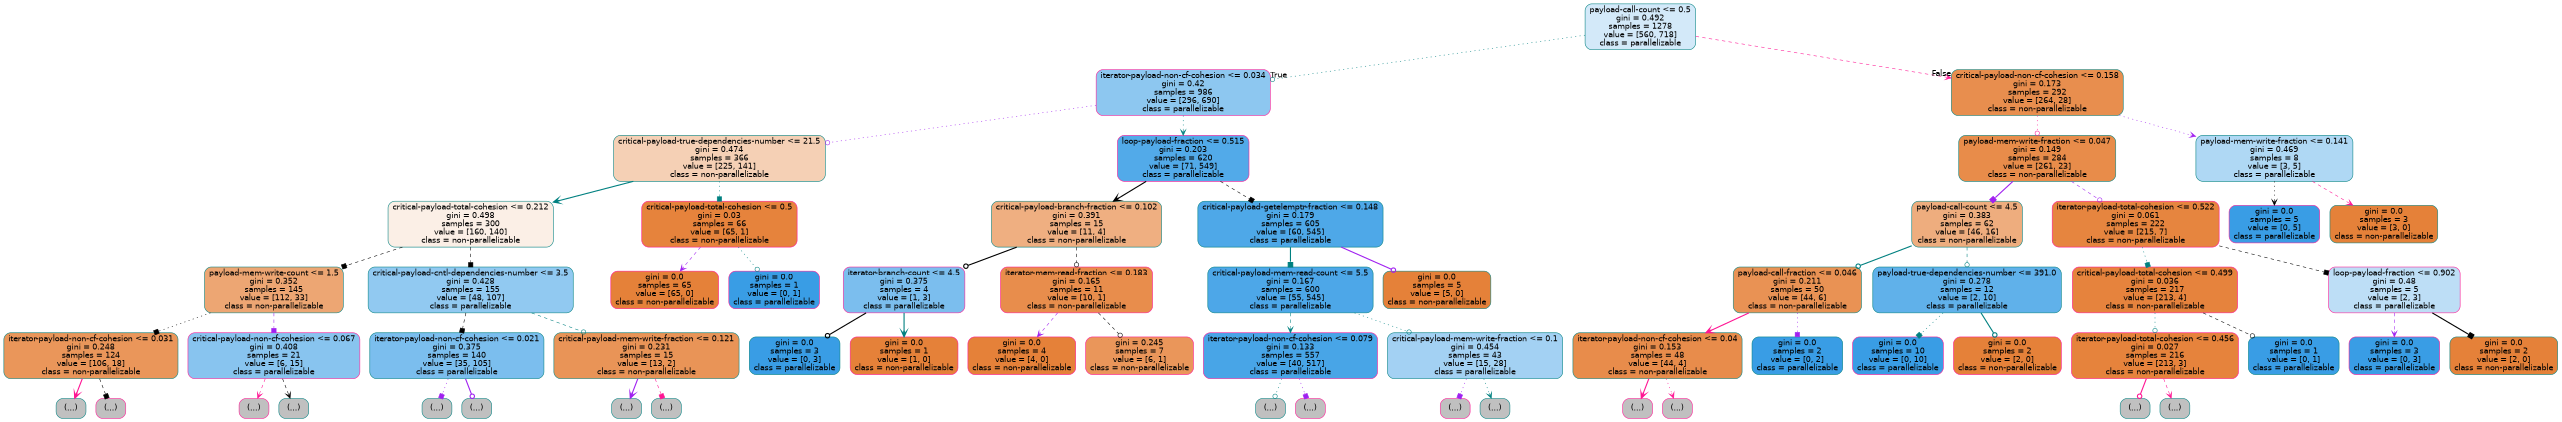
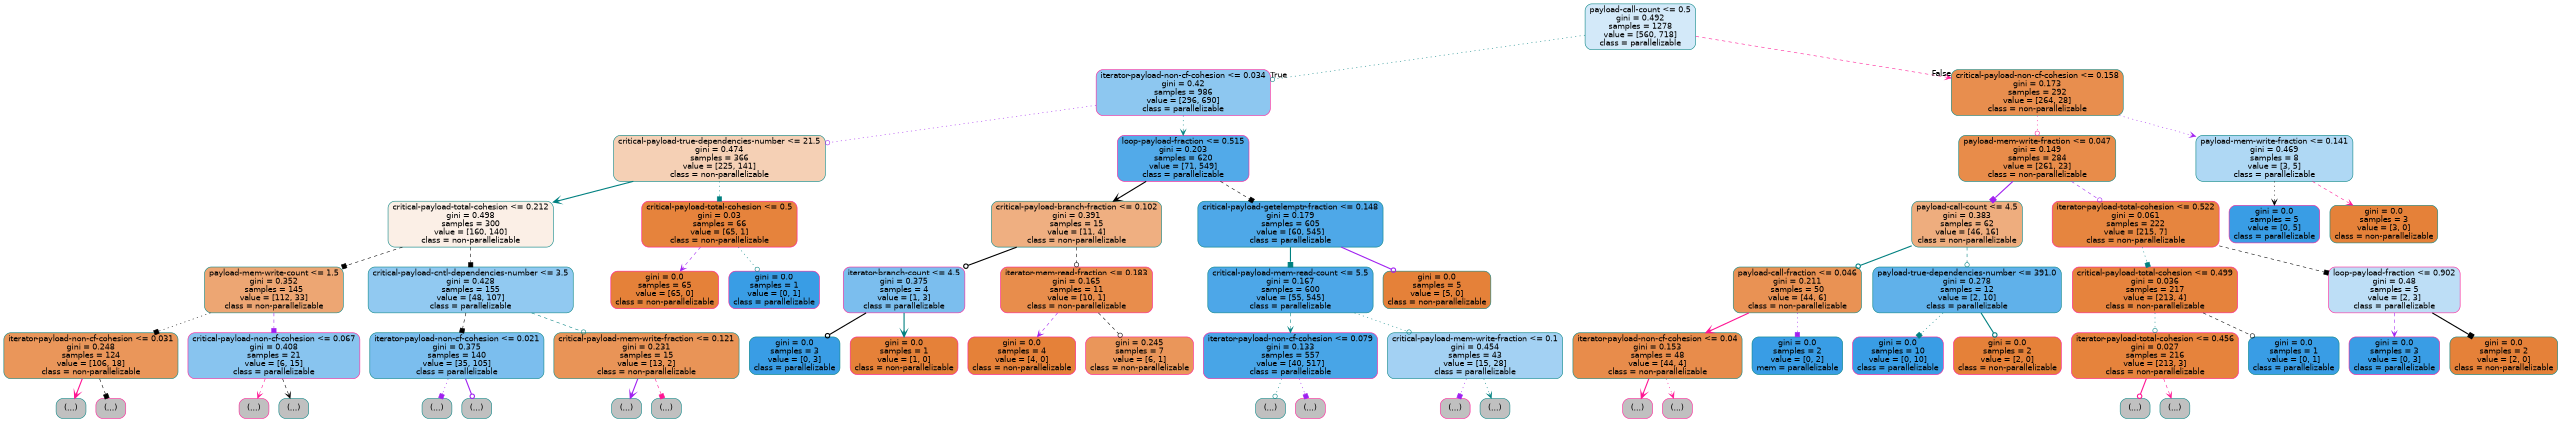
  digraph {
    node [color=teal fillcolor="#C0C0C0" fontname=helvetica shape=box style="filled, rounded"]
    edge [fontname=helvetica color=teal style=dashed arrowhead=vee]
    n1 [fillcolor="#399de538" label="payload-call-count <= 0.5\ngini = 0.492\nsamples = 1278\nvalue = [560, 718]\nclass = parallelizable"]
    n2 [color=deeppink fillcolor="#399de592" label="iterator-payload-non-cf-cohesion <= 0.034\ngini = 0.42\nsamples = 986\nvalue = [296, 690]\nclass = parallelizable"]
    n3 [fillcolor="#e58139e4" label="critical-payload-non-cf-cohesion <= 0.158\ngini = 0.173\nsamples = 292\nvalue = [264, 28]\nclass = non-parallelizable"]
    n4 [fillcolor="#e581395f" label="critical-payload-true-dependencies-number <= 21.5\ngini = 0.474\nsamples = 366\nvalue = [225, 141]\nclass = non-parallelizable"]
    n5 [color=deeppink fillcolor="#399de5de" label="loop-payload-fraction <= 0.515\ngini = 0.203\nsamples = 620\nvalue = [71, 549]\nclass = parallelizable"]
    n6 [fillcolor="#e5813920" label="critical-payload-total-cohesion <= 0.212\ngini = 0.498\nsamples = 300\nvalue = [160, 140]\nclass = non-parallelizable"]
    n7 [color=deeppink fillcolor="#e58139fb" label="critical-payload-total-cohesion <= 0.5\ngini = 0.03\nsamples = 66\nvalue = [65, 1]\nclass = non-parallelizable"]
    n8 [fillcolor="#e58139b4" label="payload-mem-write-count <= 1.5\ngini = 0.352\nsamples = 145\nvalue = [112, 33]\nclass = non-parallelizable"]
    n9 [fillcolor="#399de58d" label="critical-payload-cntl-dependencies-number <= 3.5\ngini = 0.428\nsamples = 155\nvalue = [48, 107]\nclass = parallelizable"]
    n10 [fillcolor="#e58139d4" label="iterator-payload-non-cf-cohesion <= 0.031\ngini = 0.248\nsamples = 124\nvalue = [106, 18]\nclass = non-parallelizable"]
    n11 [color=deeppink fillcolor="#399de599" label="critical-payload-non-cf-cohesion <= 0.067\ngini = 0.408\nsamples = 21\nvalue = [6, 15]\nclass = parallelizable"]
    n12 [label="(...)"]
    n13 [color=deeppink label="(...)"]
    n14 [color=deeppink label="(...)"]
    n15 [label="(...)"]
    n16 [fillcolor="#399de5aa" label="iterator-payload-non-cf-cohesion <= 0.021\ngini = 0.375\nsamples = 140\nvalue = [35, 105]\nclass = parallelizable"]
    n17 [fillcolor="#e58139d8" label="critical-payload-mem-write-fraction <= 0.121\ngini = 0.231\nsamples = 15\nvalue = [13, 2]\nclass = non-parallelizable"]
    n18 [label="(...)"]
    n19 [label="(...)"]
    n20 [label="(...)"]
    n21 [label="(...)"]
    n22 [color=deeppink fillcolor="#e58139ff" label="gini = 0.0\nsamples = 65\nvalue = [65, 0]\nclass = non-parallelizable"]
    n23 [color=deeppink fillcolor="#399de5ff" label="gini = 0.0\nsamples = 1\nvalue = [0, 1]\nclass = parallelizable"]
    n24 [fillcolor="#e58139a2" label="critical-payload-branch-fraction <= 0.102\ngini = 0.391\nsamples = 15\nvalue = [11, 4]\nclass = non-parallelizable"]
    n25 [fillcolor="#399de5e3" label="critical-payload-getelemptr-fraction <= 0.148\ngini = 0.179\nsamples = 605\nvalue = [60, 545]\nclass = parallelizable"]
    n26 [color=deeppink fillcolor="#399de5aa" label="iterator-branch-count <= 4.5\ngini = 0.375\nsamples = 4\nvalue = [1, 3]\nclass = parallelizable"]
    n27 [color=deeppink fillcolor="#e58139e6" label="iterator-mem-read-fraction <= 0.183\ngini = 0.165\nsamples = 11\nvalue = [10, 1]\nclass = non-parallelizable"]
    n28 [fillcolor="#399de5ff" label="gini = 0.0\nsamples = 3\nvalue = [0, 3]\nclass = parallelizable"]
    n29 [color=deeppink fillcolor="#e58139ff" label="gini = 0.0\nsamples = 1\nvalue = [1, 0]\nclass = non-parallelizable"]
    n30 [color=deeppink fillcolor="#e58139ff" label="gini = 0.0\nsamples = 4\nvalue = [4, 0]\nclass = non-parallelizable"]
    n31 [color=deeppink fillcolor="#e58139d4" label="gini = 0.245\nsamples = 7\nvalue = [6, 1]\nclass = non-parallelizable"]
    n32 [fillcolor="#399de5e5" label="critical-payload-mem-read-count <= 5.5\ngini = 0.167\nsamples = 600\nvalue = [55, 545]\nclass = parallelizable"]
    n33 [fillcolor="#e58139ff" label="gini = 0.0\nsamples = 5\nvalue = [5, 0]\nclass = non-parallelizable"]
    n34 [color=deeppink fillcolor="#399de5eb" label="iterator-payload-non-cf-cohesion <= 0.079\ngini = 0.133\nsamples = 557\nvalue = [40, 517]\nclass = parallelizable"]
    n35 [fillcolor="#399de576" label="critical-payload-mem-write-fraction <= 0.1\ngini = 0.454\nsamples = 43\nvalue = [15, 28]\nclass = parallelizable"]
    n36 [label="(...)"]
    n37 [color=deeppink label="(...)"]
    n38 [color=deeppink label="(...)"]
    n39 [label="(...)"]
    n40 [fillcolor="#e58139e9" label="payload-mem-write-fraction <= 0.047\ngini = 0.149\nsamples = 284\nvalue = [261, 23]\nclass = non-parallelizable"]
    n41 [fillcolor="#399de566" label="payload-mem-write-fraction <= 0.141\ngini = 0.469\nsamples = 8\nvalue = [3, 5]\nclass = parallelizable"]
    n42 [fillcolor="#e58139a6" label="payload-call-count <= 4.5\ngini = 0.383\nsamples = 62\nvalue = [46, 16]\nclass = non-parallelizable"]
    n43 [color=deeppink fillcolor="#e58139f7" label="iterator-payload-total-cohesion <= 0.522\ngini = 0.061\nsamples = 222\nvalue = [215, 7]\nclass = non-parallelizable"]
    n44 [fillcolor="#e58139dc" label="payload-call-fraction <= 0.046\ngini = 0.211\nsamples = 50\nvalue = [44, 6]\nclass = non-parallelizable"]
    n45 [fillcolor="#399de5cc" label="payload-true-dependencies-number <= 391.0\ngini = 0.278\nsamples = 12\nvalue = [2, 10]\nclass = parallelizable"]
    n46 [fillcolor="#e58139e8" label="iterator-payload-non-cf-cohesion <= 0.04\ngini = 0.153\nsamples = 48\nvalue = [44, 4]\nclass = non-parallelizable"]
-   n47 [fillcolor="#399de5ff" label="gini = 0.0\nsamples = 2\nvalue = [0, 2]\nclass = parallelizable"]
+   n47 [fillcolor="#399de5ff" label="gini = 0.0\nsamples = 2\nvalue = [0, 2]\nmem = parallelizable"]
    n48 [color=deeppink label="(...)"]
    n49 [color=deeppink label="(...)"]
    n50 [color=deeppink fillcolor="#399de5ff" label="gini = 0.0\nsamples = 10\nvalue = [0, 10]\nclass = parallelizable"]
    n51 [color=deeppink fillcolor="#e58139ff" label="gini = 0.0\nsamples = 2\nvalue = [2, 0]\nclass = non-parallelizable"]
    n52 [color=deeppink fillcolor="#e58139fa" label="critical-payload-total-cohesion <= 0.499\ngini = 0.036\nsamples = 217\nvalue = [213, 4]\nclass = non-parallelizable"]
    n53 [color=deeppink fillcolor="#399de555" label="loop-payload-fraction <= 0.902\ngini = 0.48\nsamples = 5\nvalue = [2, 3]\nclass = parallelizable"]
    n54 [color=deeppink fillcolor="#e58139fb" label="iterator-payload-total-cohesion <= 0.456\ngini = 0.027\nsamples = 216\nvalue = [213, 3]\nclass = non-parallelizable"]
    n55 [fillcolor="#399de5ff" label="gini = 0.0\nsamples = 1\nvalue = [0, 1]\nclass = parallelizable"]
    n56 [label="(...)"]
    n57 [label="(...)"]
    n58 [color=deeppink fillcolor="#399de5ff" label="gini = 0.0\nsamples = 3\nvalue = [0, 3]\nclass = parallelizable"]
    n59 [fillcolor="#e58139ff" label="gini = 0.0\nsamples = 2\nvalue = [2, 0]\nclass = non-parallelizable"]
    n60 [color=deeppink fillcolor="#399de5ff" label="gini = 0.0\nsamples = 5\nvalue = [0, 5]\nclass = parallelizable"]
    n61 [fillcolor="#e58139ff" label="gini = 0.0\nsamples = 3\nvalue = [3, 0]\nclass = non-parallelizable"]
    n1 -> n2 [headlabel=True labelangle=45 labeldistance=2.5 style=dotted arrowhead=odot]
    n1 -> n3 [headlabel=False labelangle=-45 labeldistance=2.5 color=deeppink]
    n2 -> n4 [color=purple style=dotted arrowhead=odot]
    n2 -> n5 [style=dotted]
    n3 -> n40 [color=deeppink style=dotted arrowhead=odot]
    n3 -> n41 [color=purple style=dotted]
    n4 -> n6 [style=bold]
    n4 -> n7 [style=dotted arrowhead=box]
    n5 -> n24 [color=black style=bold]
    n5 -> n25 [color=black arrowhead=box]
    n6 -> n8 [color=black arrowhead=box]
    n6 -> n9 [color=black arrowhead=box]
    n7 -> n22 [color=purple]
    n7 -> n23 [style=dotted arrowhead=odot]
    n8 -> n10 [color=black style=dotted arrowhead=box]
    n8 -> n11 [color=purple arrowhead=box]
    n9 -> n16 [color=black arrowhead=box]
    n9 -> n17 [arrowhead=odot]
    n10 -> n12 [color=deeppink style=bold]
    n10 -> n13 [color=black arrowhead=box]
    n11 -> n14 [color=deeppink]
    n11 -> n15 [color=black]
    n16 -> n18 [color=purple style=dotted arrowhead=box]
    n16 -> n19 [color=purple style=bold arrowhead=odot]
    n17 -> n20 [color=purple style=bold]
    n17 -> n21 [color=deeppink arrowhead=box]
    n24 -> n26 [color=black style=bold arrowhead=odot]
    n24 -> n27 [color=black arrowhead=odot]
    n25 -> n32 [style=bold arrowhead=box]
    n25 -> n33 [color=purple style=bold arrowhead=odot]
    n26 -> n28 [color=black style=bold arrowhead=odot]
    n26 -> n29 [style=bold]
    n27 -> n30 [color=purple]
    n27 -> n31 [color=black arrowhead=odot]
    n32 -> n34
    n32 -> n35 [style=dotted arrowhead=odot]
    n34 -> n36 [style=dotted arrowhead=odot]
    n34 -> n37 [color=purple style=dotted arrowhead=box]
    n35 -> n38 [color=purple style=dotted arrowhead=box]
    n35 -> n39 [style=dotted]
    n40 -> n42 [color=purple style=bold arrowhead=box]
    n40 -> n43 [color=purple arrowhead=odot]
    n41 -> n60 [color=black style=dotted]
    n41 -> n61 [color=deeppink]
    n42 -> n44 [style=bold arrowhead=odot]
    n42 -> n45 [arrowhead=odot]
    n43 -> n52 [style=dotted arrowhead=box]
    n43 -> n53 [color=black arrowhead=box]
    n44 -> n46 [color=deeppink style=bold]
    n44 -> n47 [color=purple style=dotted arrowhead=box]
    n45 -> n50 [style=dotted arrowhead=box]
    n45 -> n51 [style=bold arrowhead=odot]
    n46 -> n48 [color=deeppink style=bold]
    n46 -> n49 [color=deeppink style=dotted]
    n52 -> n54 [style=dotted arrowhead=odot]
    n52 -> n55 [color=black arrowhead=odot]
    n53 -> n58 [color=purple]
    n53 -> n59 [color=black style=bold arrowhead=box]
    n54 -> n56 [color=deeppink style=bold arrowhead=odot]
    n54 -> n57 [color=deeppink]
  }
